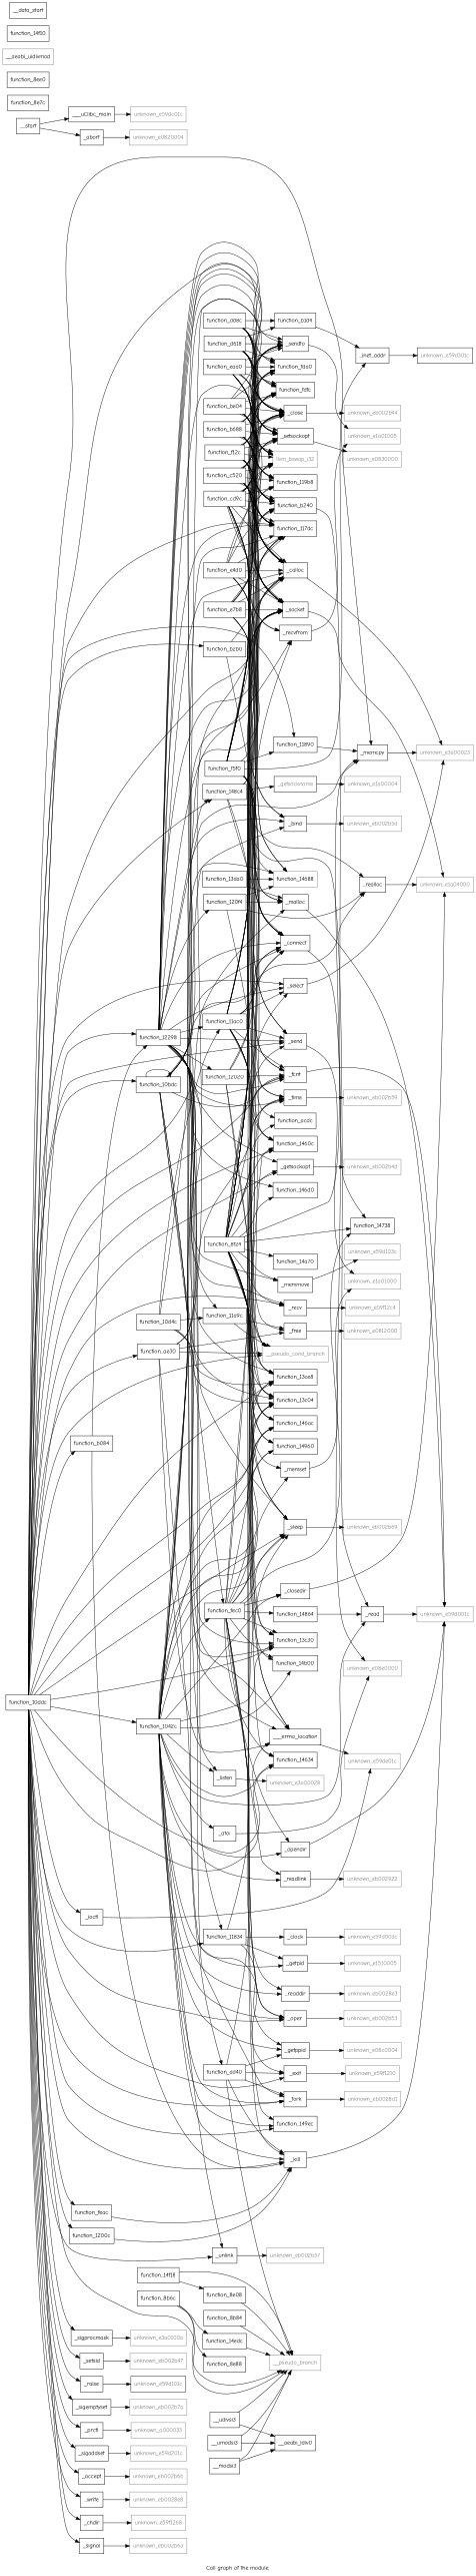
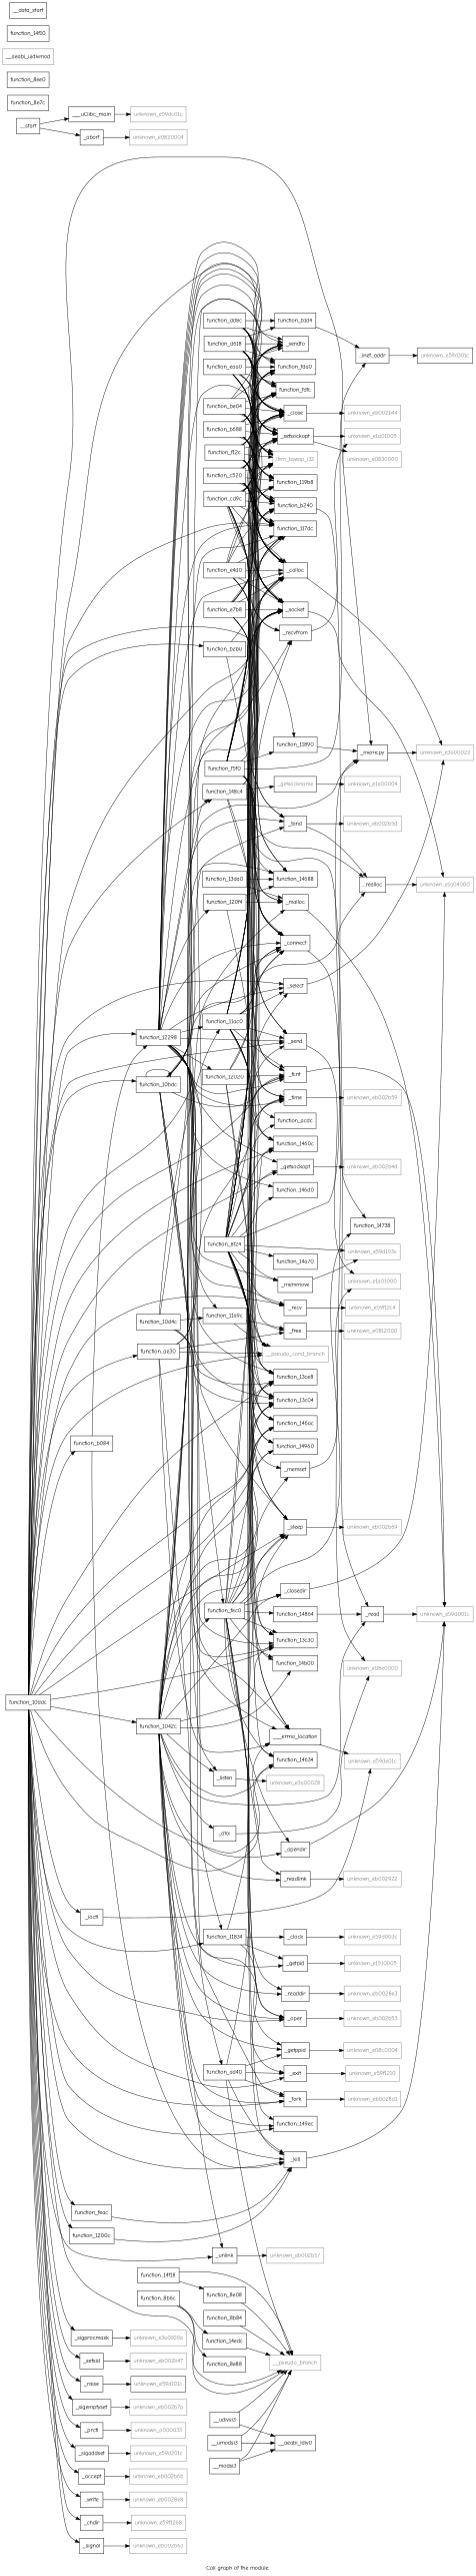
  digraph {
    fontname="Comic Neue"
    label="Call graph of the module."
    rankdir=LR
    node [fontname="Comic Neue" shape=record]
    edge [fontname="Comic Neue"]
    n1 [label="{_sendto}"]
    n2 [color=gray50 fontcolor=gray50 label="{unknown_e1a01005}"]
    n3 [label="{function_117dc}"]
    n4 [label="{function_b2b0}"]
    n5 [label="{_realloc}"]
    n6 [label="{_calloc}"]
    n7 [color=gray50 fontcolor=gray50 label="{unknown_e1a04000}"]
    n8 [color=gray50 fontcolor=gray50 label="{unknown_e3a00023}"]
    n9 [label="{_fork}"]
    n10 [color=gray50 fontcolor=gray50 label="{unknown_eb0028d1}"]
    n11 [label="{___uClibc_main}"]
    n12 [color=gray50 fontcolor=gray50 label="{unknown_e59dc01c}"]
    n13 [label="{function_11834}"]
    n14 [label="{_getppid}"]
    n15 [label="{_time}"]
    n16 [label="{_clock}"]
    n17 [label="{_getpid}"]
    n18 [color=gray50 fontcolor=gray50 label="{unknown_e08c0004}"]
    n19 [color=gray50 fontcolor=gray50 label="{unknown_eb002b59}"]
    n20 [color=gray50 fontcolor=gray50 label="{unknown_e59d003c}"]
    n21 [color=gray50 fontcolor=gray50 label="{unknown_e1510005}"]
    n22 [label="{function_ad40}"]
    n23 [label="{_exit}"]
    n24 [color=gray50 fontcolor=gray50 label="{__pseudo_branch}"]
    n25 [label="{_sleep}"]
    n26 [label="{_kill}"]
    n27 [color=gray50 fontcolor=gray50 label="{unknown_e59f1210}"]
    n28 [color=gray50 fontcolor=gray50 label="{unknown_eb002b69}"]
    n29 [color=gray50 fontcolor=gray50 label="{unknown_e59d001c}"]
    n30 [label="{function_fec0}"]
    n31 [label="{_memset}"]
    n32 [label="{_opendir}"]
    n33 [label="{_open}"]
    n34 [label="{_closedir}"]
    n35 [label="{_close}"]
    n36 [label="{function_14864}"]
    n37 [label="{function_14960}"]
    n38 [label="{function_14b00}"]
    n39 [label="{function_13c30}"]
    n40 [label="{function_13ce8}"]
    n41 [label="{function_1460c}"]
    n42 [label="{function_14634}"]
    n43 [label="{function_146ac}"]
    n44 [label="{function_14738}"]
    n45 [label="{function_13c04}"]
    n46 [label="{_readlink}"]
    n47 [label="{_readdir}"]
    n48 [color=gray50 fontcolor=gray50 label="{unknown_e1a01000}"]
    n49 [color=gray50 fontcolor=gray50 label="{unknown_eb002b53}"]
    n50 [color=gray50 fontcolor=gray50 label="{unknown_eb002b44}"]
    n51 [label="{_read}"]
    n52 [color=gray50 fontcolor=gray50 label="{unknown_eb002922}"]
    n53 [color=gray50 fontcolor=gray50 label="{unknown_eb0028e3}"]
    n54 [label="{function_b688}"]
    n55 [label="{function_fdfc}"]
    n56 [label="{function_b240}"]
-   n57 [label="{function_14688}" color=gray50]
+   n57 [label="{function_14688}"]
    n58 [label="{function_119b8}"]
    n59 [color=gray50 fontcolor=gray50 label="{llvm_bswap_i32}"]
    n60 [label="{function_fda0}"]
    n61 [label="{_socket}"]
    n62 [label="{_setsockopt}"]
    n63 [color=gray50 fontcolor=gray50 label="{unknown_e0830000}"]
    n64 [label="{function_acdc}"]
    n65 [fontcolor=gray50 label="{_getsockname}"]
    n66 [color=gray50 fontcolor=gray50 label="{unknown_e1a00004}"]
    n67 [label="{function_be04}"]
    n68 [label="{_listen}"]
    n69 [color=gray50 fontcolor=gray50 label="{unknown_e3a00028}"]
    n70 [label="{function_8e08}"]
    n71 [label="{function_c520}"]
    n72 [label="{_fcntl}"]
    n73 [label="{_connect}"]
    n74 [label="{_malloc}"]
    n75 [label="{_recvfrom}"]
    n76 [color=gray50 fontcolor=gray50 label="{unknown_e08e0000}"]
    n77 [label="{function_10d4c}"]
    n78 [label="{function_11a9c}"]
    n79 [label="{function_11ac0}"]
    n80 [label="{_free}"]
    n81 [color=gray50 fontcolor=gray50 label="{__pseudo_cond_branch}"]
    n82 [label="{_select}"]
    n83 [label="{_send}"]
    n84 [label="{function_8e7c}"]
    n85 [label="{function_ae30}"]
    n86 [label="{___errno_location}"]
    n87 [color=gray50 fontcolor=gray50 label="{unknown_e59de01c}"]
    n88 [color=gray50 fontcolor=gray50 label="{unknown_e0812000}"]
    n89 [label="{_getsockopt}"]
    n90 [color=gray50 fontcolor=gray50 label="{unknown_eb002b4d}"]
    n91 [label="{function_10ddc}"]
    n92 [label="{_sigprocmask}"]
    n93 [label="{function_b084}"]
    n94 [label="{function_1042c}"]
    n95 [label="{function_feac}"]
    n96 [label="{_setsid}"]
    n97 [label="{_raise}"]
    n98 [label="{function_10bdc}"]
    n99 [label="{function_11890}"]
    n100 [label="{function_148c4}"]
    n101 [label="{function_149ec}"]
    n102 [label="{function_1200c}"]
    n103 [label="{function_12298}"]
    n104 [label="{_ioctl}"]
    n105 [label="{_recv}"]
    n106 [label="{_sigemptyset}"]
    n107 [label="{_prctl}"]
    n108 [label="{_memcpy}"]
    n109 [label="{_sigaddset}"]
    n110 [label="{_accept}"]
    n111 [label="{_write}"]
    n112 [label="{_chdir}"]
    n113 [label="{_signal}"]
    n114 [label="{_unlink}"]
    n115 [color=gray50 fontcolor=gray50 label="{unknown_e3a0100a}"]
    n116 [label="{_atoi}"]
    n117 [label="{_bind}"]
    n118 [color=gray50 fontcolor=gray50 label="{unknown_eb002b47}"]
    n119 [color=black fontcolor=gray50 label="{unknown_e59d101c}"]
    n120 [label="{function_146d0}"]
    n121 [label="{_memmove}"]
    n122 [label="{function_12020}"]
    n123 [label="{function_120f4}"]
    n124 [color=gray50 fontcolor=gray50 label="{unknown_e59f12c4}"]
    n125 [color=gray50 fontcolor=gray50 label="{unknown_eb002b7a}"]
    n126 [color=gray50 fontcolor=gray50 label="{unknown_a000033}"]
    n127 [color=gray50 fontcolor=gray50 label="{unknown_e59d201c}"]
    n128 [color=gray50 fontcolor=gray50 label="{unknown_eb002b6b}"]
    n129 [color=gray50 fontcolor=gray50 label="{unknown_eb0028e8}"]
    n130 [color=gray50 fontcolor=gray50 label="{unknown_e59f1268}"]
    n131 [color=gray50 fontcolor=gray50 label="{unknown_eb002b63}"]
    n132 [color=gray50 fontcolor=gray50 label="{unknown_eb002b57}"]
    n133 [label="{function_cd9c}"]
    n134 [label="{function_8e88}"]
    n135 [label="{function_d618}"]
    n136 [label="{function_b1d4}"]
    n137 [label="{_inet_addr}"]
    n138 [color=gray50 fontcolor=gray50 label="{unknown_eb002b5d}"]
    n139 [label="{function_dd8c}"]
    n140 [label="{function_8ee0}"]
    n141 [color=black fontcolor=gray50 label="{unknown_e59d301c}"]
    n142 [label="{function_e4d0}"]
    n143 [label="{__start}"]
    n144 [label="{_abort}"]
    n145 [color=gray50 fontcolor=gray50 label="{unknown_e0820004}"]
    n146 [label="{function_e7b8}"]
    n147 [label="{function_eaa0}"]
    n148 [label="{function_8f24}"]
    n149 [label="{function_14a70}"]
    n150 [color=gray50 fontcolor=gray50 label="{unknown_e59d103c}"]
    n151 [label="{function_f12c}"]
    n152 [label="{function_f5f0}"]
    n153 [label="{__udivsi3}"]
    n154 [label="{__aeabi_ldiv0}"]
    n155 [color=gray50 label="{__aeabi_uidivmod}"]
    n156 [label="{__umodsi3}"]
    n157 [label="{__modsi3}"]
    n158 [label="{function_14edc}"]
    n159 [label="{function_14f10}"]
    n160 [label="{function_14f18}"]
    n161 [label="{__data_start}"]
    n162 [label="{function_13da0}"]
    n163 [label="{function_8b6c}"]
    n164 [label="{function_8b84}"]
-   n1 -> n2
+   n62 -> n2
    n4 -> n5
    n4 -> n6
    n5 -> n7
    n6 -> n8
    n9 -> n10
    n11 -> n12
    n13 -> n14
    n13 -> n15
    n13 -> n16
    n13 -> n17
    n14 -> n18
    n15 -> n19
    n16 -> n20
    n17 -> n21
    n22 -> n9
    n22 -> n14
    n22 -> n23
    n22 -> n24
    n22 -> n25
    n22 -> n26
    n23 -> n27
    n25 -> n28
    n26 -> n29
    n30 -> n25
    n30 -> n26
    n30 -> n31
    n30 -> n32
    n30 -> n33
    n30 -> n34
    n30 -> n35
    n30 -> n36
    n30 -> n37
    n30 -> n38
    n30 -> n39
    n30 -> n40
    n30 -> n41
    n30 -> n42
    n30 -> n43
    n30 -> n44
    n30 -> n45
    n30 -> n46
    n30 -> n47
    n31 -> n48
    n32 -> n29
    n33 -> n49
    n34 -> n7
    n35 -> n50
    n36 -> n51
    n46 -> n52
    n47 -> n53
    n51 -> n29
    n54 -> n1
    n54 -> n3
    n54 -> n6
    n54 -> n35
    n54 -> n55
    n54 -> n56
    n54 -> n57
    n54 -> n58
    n54 -> n59
    n54 -> n60
    n54 -> n61
    n54 -> n62
    n56 -> n44
    n61 -> n7
    n62 -> n63
    n65 -> n66
    n67 -> n1
    n67 -> n3
    n67 -> n6
    n67 -> n35
    n67 -> n55
    n67 -> n56
    n67 -> n58
    n67 -> n59
    n67 -> n60
    n67 -> n61
    n67 -> n62
    n68 -> n69
    n70 -> n24
    n71 -> n1
+   n71 -> n3
    n71 -> n6
    n71 -> n15
    n71 -> n35
    n71 -> n55
    n71 -> n56
    n71 -> n58
    n71 -> n59
    n71 -> n60
    n71 -> n61
    n71 -> n62
    n71 -> n72
    n71 -> n73
    n71 -> n74
    n71 -> n75
    n72 -> n29
    n73 -> n76
    n74 -> n29
    n75 -> n2
    n77 -> n3
    n77 -> n39
    n77 -> n40
    n77 -> n45
    n77 -> n78
    n77 -> n79
    n78 -> n80
    n78 -> n81
    n79 -> n3
    n79 -> n5
    n79 -> n6
    n79 -> n25
    n79 -> n35
    n79 -> n41
    n79 -> n43
    n79 -> n61
    n79 -> n72
    n79 -> n73
    n79 -> n75
    n79 -> n80
    n79 -> n81
    n79 -> n82
    n79 -> n83
    n80 -> n88
    n82 -> n8
    n83 -> n48
    n85 -> n6
    n85 -> n22
    n85 -> n57
    n85 -> n80
    n85 -> n81
    n85 -> n86
    n86 -> n87
    n89 -> n90
    n91 -> n3
    n91 -> n4
    n91 -> n9
    n91 -> n13
    n91 -> n23
    n91 -> n24
    n91 -> n25
    n91 -> n26
    n91 -> n33
    n91 -> n35
    n91 -> n39
    n91 -> n40
    n91 -> n41
    n91 -> n42
    n91 -> n43
    n91 -> n45
    n91 -> n61
    n91 -> n72
    n91 -> n73
    n91 -> n81
    n91 -> n82
    n91 -> n83
    n91 -> n85
    n91 -> n86
    n91 -> n89
    n91 -> n92
    n91 -> n93
    n91 -> n94
    n91 -> n95
    n91 -> n96
    n91 -> n97
    n91 -> n98
    n91 -> n99
    n91 -> n100
    n91 -> n101
    n91 -> n102
    n91 -> n103
    n91 -> n104
    n91 -> n105
    n91 -> n106
    n91 -> n107
    n91 -> n108
    n91 -> n109
    n91 -> n110
    n91 -> n111
    n91 -> n112
    n91 -> n113
    n91 -> n114
    n92 -> n115
    n93 -> n26
    n93 -> n103
    n94 -> n9
    n94 -> n14
    n94 -> n15
    n94 -> n17
    n94 -> n25
    n94 -> n26
    n94 -> n30
    n94 -> n32
    n94 -> n33
    n94 -> n34
    n94 -> n35
    n94 -> n37
    n94 -> n38
    n94 -> n39
    n94 -> n40
    n94 -> n42
    n94 -> n43
    n94 -> n45
    n94 -> n46
    n94 -> n47
    n94 -> n51
    n94 -> n61
    n94 -> n68
    n94 -> n74
    n94 -> n101
    n94 -> n114
    n94 -> n116
    n94 -> n117
    n95 -> n26
    n96 -> n118
    n97 -> n119
    n98 -> n25
    n98 -> n30
    n98 -> n35
    n98 -> n61
    n98 -> n62
    n98 -> n68
    n98 -> n72
    n98 -> n73
    n98 -> n86
    n98 -> n98
    n98 -> n117
    n99 -> n108
    n100 -> n35
    n100 -> n61
    n100 -> n65
    n100 -> n73
    n100 -> n86
    n102 -> n26
    n103 -> n1
    n103 -> n3
    n103 -> n6
    n103 -> n9
    n103 -> n13
    n103 -> n15
    n103 -> n23
    n103 -> n35
    n103 -> n39
    n103 -> n40
    n103 -> n45
    n103 -> n55
    n103 -> n59
    n103 -> n60
    n103 -> n61
    n103 -> n62
    n103 -> n72
    n103 -> n73
    n103 -> n75
    n103 -> n78
    n103 -> n79
    n103 -> n82
    n103 -> n83
    n103 -> n86
    n103 -> n89
    n103 -> n100
    n103 -> n105
    n103 -> n108
    n103 -> n120
    n103 -> n121
    n103 -> n122
    n103 -> n123
    n104 -> n87
    n105 -> n124
    n106 -> n125
    n107 -> n126
    n108 -> n8
    n109 -> n127
    n110 -> n128
    n111 -> n129
    n112 -> n130
    n113 -> n131
    n114 -> n132
    n116 -> n76
    n117 -> n138
    n121 -> n150
    n122 -> n43
    n122 -> n61
    n122 -> n72
    n122 -> n73
    n122 -> n81
-   n123 -> n5
+   n117 -> n5
    n123 -> n41
    n123 -> n57
    n123 -> n74
    n133 -> n1
    n133 -> n3
    n133 -> n6
    n133 -> n15
    n133 -> n35
    n133 -> n55
    n133 -> n56
    n133 -> n58
    n133 -> n59
    n133 -> n60
    n133 -> n61
    n133 -> n62
    n133 -> n72
    n133 -> n73
    n133 -> n74
    n133 -> n75
    n135 -> n1
    n135 -> n3
    n135 -> n6
    n135 -> n35
    n135 -> n55
    n135 -> n56
    n135 -> n58
    n135 -> n59
    n135 -> n60
    n135 -> n61
    n135 -> n62
    n135 -> n136
    n136 -> n137
    n137 -> n141
    n139 -> n1
    n139 -> n3
    n139 -> n6
    n139 -> n35
    n139 -> n55
    n139 -> n56
    n139 -> n59
    n139 -> n60
    n139 -> n61
    n139 -> n62
    n139 -> n136
    n142 -> n3
    n142 -> n6
    n142 -> n56
    n142 -> n58
    n142 -> n59
    n142 -> n61
    n142 -> n73
    n142 -> n83
    n142 -> n117
    n143 -> n11
    n143 -> n144
    n144 -> n145
    n146 -> n3
    n146 -> n6
    n146 -> n56
    n146 -> n58
    n146 -> n59
    n146 -> n61
    n146 -> n73
    n146 -> n83
    n146 -> n117
    n147 -> n1
    n147 -> n3
    n147 -> n6
    n147 -> n35
    n147 -> n55
    n147 -> n56
    n147 -> n58
    n147 -> n59
    n147 -> n60
    n147 -> n61
    n147 -> n62
    n148 -> n3
    n148 -> n6
    n148 -> n15
    n148 -> n25
    n148 -> n31
    n148 -> n37
    n148 -> n38
    n148 -> n39
    n148 -> n40
    n148 -> n41
    n148 -> n42
    n148 -> n43
-   n148 -> n44
+   n148 -> n150
    n148 -> n45
    n148 -> n56
    n148 -> n59
    n148 -> n61
    n148 -> n62
    n148 -> n64
    n148 -> n72
    n148 -> n73
    n148 -> n81
    n148 -> n82
    n148 -> n83
    n148 -> n86
    n148 -> n89
    n148 -> n101
    n148 -> n105
    n148 -> n108
    n148 -> n120
    n148 -> n121
    n148 -> n149
    n151 -> n1
    n151 -> n3
    n151 -> n6
    n151 -> n35
    n151 -> n40
    n151 -> n45
    n151 -> n55
    n151 -> n56
    n151 -> n57
    n151 -> n59
    n151 -> n60
    n151 -> n61
    n151 -> n62
    n152 -> n1
    n152 -> n3
    n152 -> n6
    n152 -> n33
    n152 -> n35
    n152 -> n37
    n152 -> n39
    n152 -> n40
    n152 -> n41
    n152 -> n45
    n152 -> n51
    n152 -> n55
    n152 -> n56
    n152 -> n57
    n152 -> n60
    n152 -> n61
    n152 -> n62
    n152 -> n64
    n152 -> n99
    n152 -> n137
    n153 -> n24
    n153 -> n154
    n156 -> n24
    n156 -> n154
    n157 -> n24
    n157 -> n154
    n158 -> n24
    n160 -> n24
    n160 -> n70
    n162 -> n57
    n162 -> n74
    n163 -> n24
    n163 -> n134
    n163 -> n158
    n164 -> n24
  }
